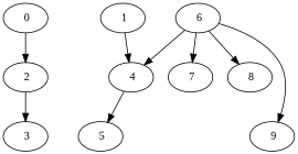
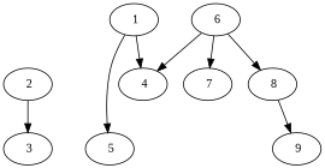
  digraph {
    fontname="Liberation Serif"
    node [fontname="Liberation Serif"]
    edge [fontname="Liberation Serif"]
-   " 0"
    " 2"
    " 1"
    " 4"
    " 3"
    " 5"
    " 6"
    " 7"
    " 8"
    " 9"
-   " 0" -> " 2"
    " 2" -> " 3"
    " 1" -> " 4"
-   " 4" -> " 5"
+   " 1" -> " 5"
    " 6" -> " 4"
    " 6" -> " 7"
    " 6" -> " 8"
-   " 6" -> " 9"
+   " 8" -> " 9"
  }
